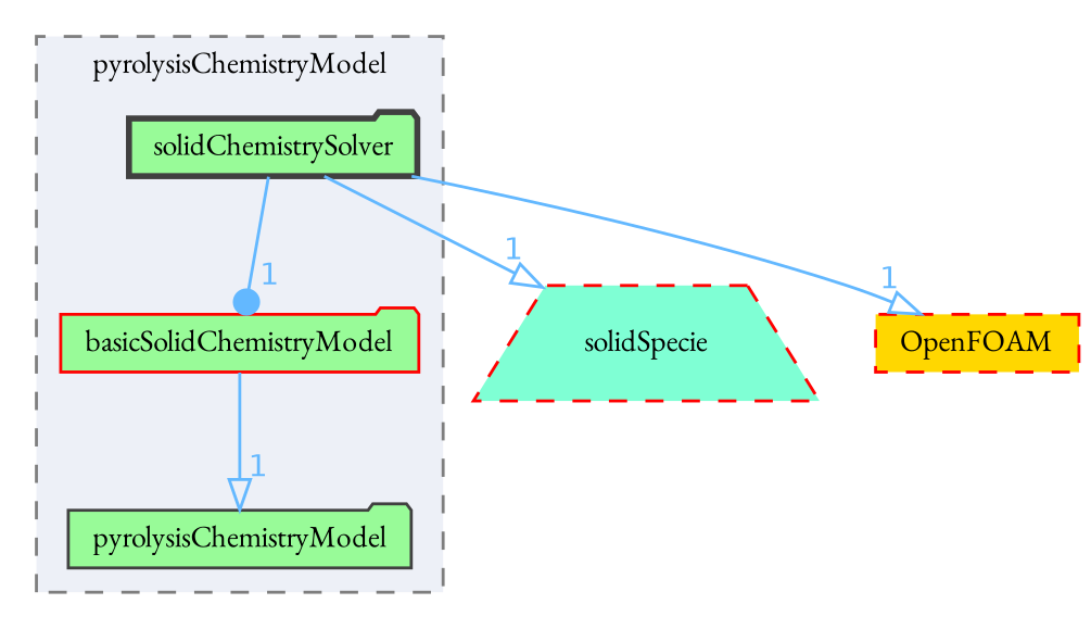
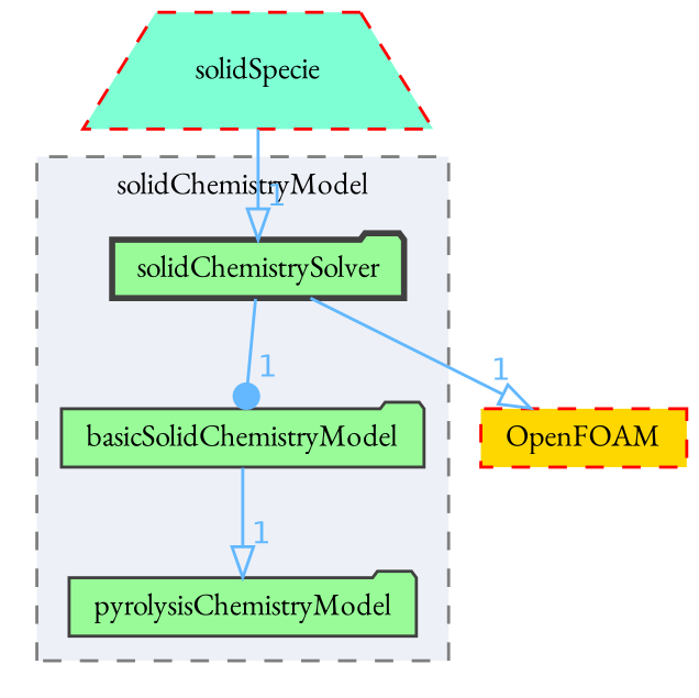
  digraph {
    compound=true
    fontname="EB Garamond"
    node [color=grey25 fillcolor=palegreen fontname="EB Garamond" fontsize=10 shape=folder style=filled]
    edge [arrowhead=onormal color=steelblue1 fontcolor=steelblue1 fontname="EB Garamond" fontsize=10 headlabel=1 labeldistance=1.5 labelfontname=Helvetica labelfontsize=10]
    n1 [height=0.2 label=pyrolysisChemistryModel width=0.4]
-   n2 [color=red height=0.2 label=basicSolidChemistryModel width=0.4]
+   n2 [height=0.2 label=basicSolidChemistryModel width=0.4]
    n3 [height=0.2 label=solidChemistrySolver style="filled,bold" width=0.4]
    n4 [color=red fillcolor=aquamarine height=0.2 label=solidSpecie shape=trapezium style="filled,dashed" width=0.4]
    n5 [color=red fillcolor=gold height=0.2 label=OpenFOAM shape=box style="filled,dashed" width=0.4]
    subgraph cluster_1 {
      bgcolor="#edf0f7"
      fontsize=10
-     label=pyrolysisChemistryModel
+     label=solidChemistryModel
      pencolor=grey50
      style="filled,dashed"
      n1
      n2
      n3
    }
    n2 -> n1
    n3 -> n2 [arrowhead=dot]
-   n3 -> n4
+   n4 -> n3
    n3 -> n5
  }
